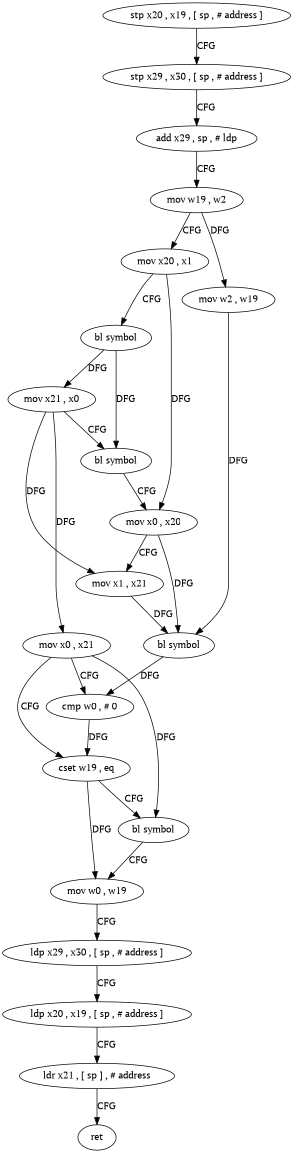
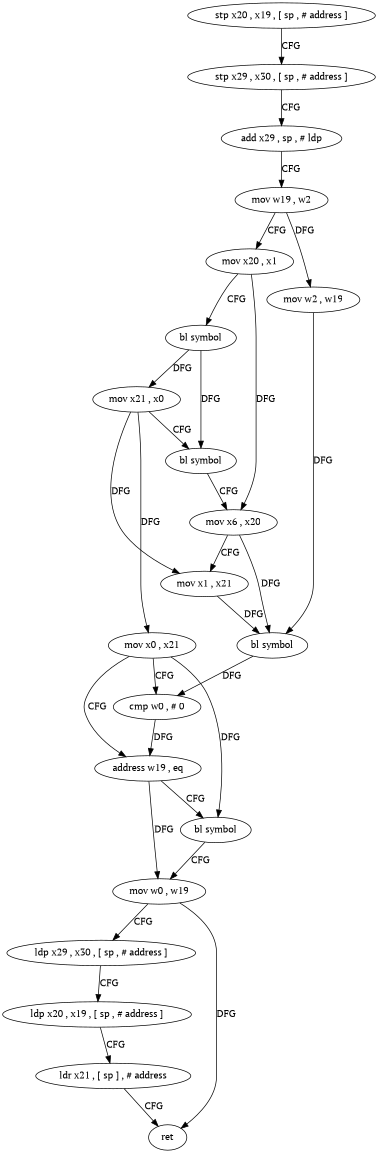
  digraph {
    fontname="PT Serif"
    node [fontname="PT Serif"]
    edge [fontname="PT Serif"]
    n1 [label="stp x20 , x19 , [ sp , # address ]"]
    n2 [label="stp x29 , x30 , [ sp , # address ]"]
    n3 [label="add x29 , sp , # ldp"]
    n4 [label="mov w19 , w2"]
    n5 [label="mov x20 , x1"]
    n6 [label="mov w2 , w19"]
    n7 [label="bl symbol"]
-   n8 [label="mov x0 , x20"]
+   n8 [label="mov x6 , x20"]
    n9 [label="bl symbol"]
    n10 [label="mov x21 , x0"]
    n11 [label="bl symbol"]
    n12 [label="mov x1 , x21"]
    n13 [label="mov x0 , x21"]
    n14 [label="cmp w0 , # 0"]
-   n15 [label="cset w19 , eq"]
+   n15 [label="address w19 , eq"]
    n16 [label="bl symbol"]
    n17 [label="mov w0 , w19"]
    n18 [label="ldp x29 , x30 , [ sp , # address ]"]
    n19 [label=ret]
    n20 [label="ldp x20 , x19 , [ sp , # address ]"]
    n21 [label="ldr x21 , [ sp ] , # address"]
    n1 -> n2 [label=CFG]
    n2 -> n3 [label=CFG]
    n3 -> n4 [label=CFG]
    n4 -> n5 [label=CFG]
    n4 -> n6 [label=DFG]
    n5 -> n7 [label=CFG]
    n5 -> n8 [label=DFG]
    n6 -> n9 [label=DFG]
    n7 -> n10 [label=DFG]
    n7 -> n11 [label=DFG]
    n8 -> n9 [label=DFG]
    n8 -> n12 [label=CFG]
    n9 -> n14 [label=DFG]
    n10 -> n11 [label=CFG]
    n10 -> n12 [label=DFG]
    n10 -> n13 [label=DFG]
    n11 -> n8 [label=CFG]
    n12 -> n9 [label=DFG]
    n13 -> n14 [label=CFG]
    n13 -> n15 [label=CFG]
    n13 -> n16 [label=DFG]
    n14 -> n15 [label=DFG]
    n15 -> n16 [label=CFG]
    n15 -> n17 [label=DFG]
    n16 -> n17 [label=CFG]
    n17 -> n18 [label=CFG]
+   n17 -> n19 [label=DFG]
    n18 -> n20 [label=CFG]
    n20 -> n21 [label=CFG]
    n21 -> n19 [label=CFG]
  }
